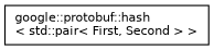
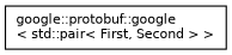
  digraph {
    rankdir=LR
-   n1 [color=black fillcolor=white fontname=Helvetica fontsize=10 height=0.2 label="google::protobuf::hash\l\< std::pair\< First, Second \> \>" shape=record style=filled width=0.4]
+   n1 [color=black fillcolor=white fontname=Helvetica fontsize=10 height=0.2 label="google::protobuf::google\l\< std::pair\< First, Second \> \>" shape=record style=filled width=0.4]
  }
